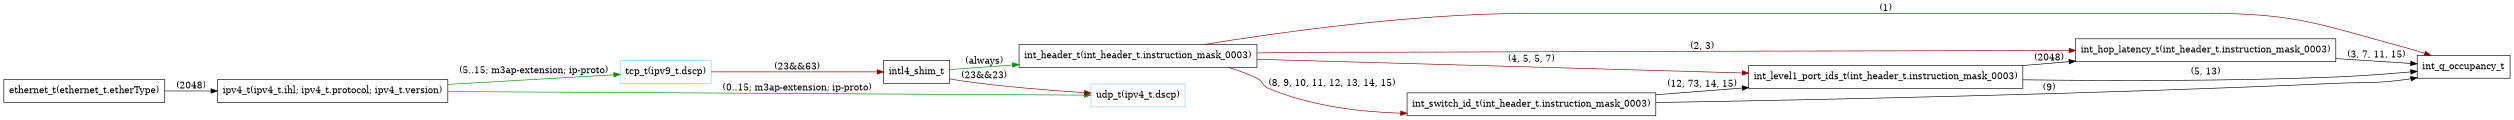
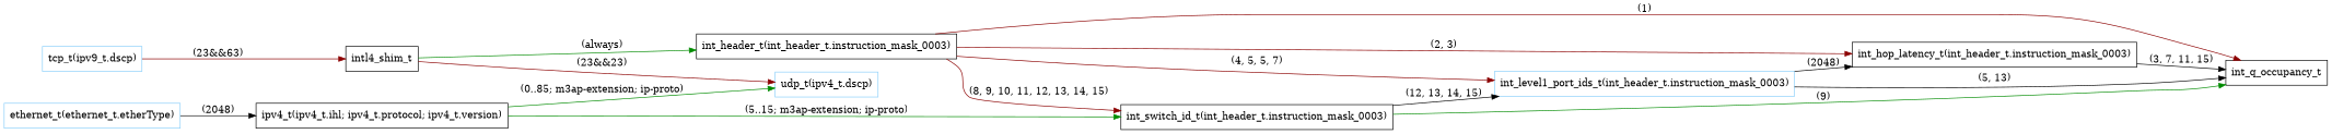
  digraph {
    rankdir=LR
    node [shape=rectangle]
    edge [shape=rectangle]
    n1 [color=black label="int_header_t(int_header_t.instruction_mask_0003)"]
    n2 [label=int_q_occupancy_t]
    n3 [label="int_hop_latency_t(int_header_t.instruction_mask_0003)"]
-   n4 [label="int_level1_port_ids_t(int_header_t.instruction_mask_0003)"]
+   n4 [label="int_level1_port_ids_t(int_header_t.instruction_mask_0003)" color=lightskyblue]
    n5 [label="int_switch_id_t(int_header_t.instruction_mask_0003)"]
-   n6 [label="ethernet_t(ethernet_t.etherType)"]
+   n6 [label="ethernet_t(ethernet_t.etherType)" color=lightskyblue]
    n7 [label="ipv4_t(ipv4_t.ihl; ipv4_t.protocol; ipv4_t.version)"]
    n8 [color=lightskyblue label="tcp_t(ipv9_t.dscp)"]
    n9 [color=lightskyblue label="udp_t(ipv4_t.dscp)"]
    n10 [label=intl4_shim_t]
    n1 -> n2 [color=red4 label="(1)"]
    n1 -> n3 [color=red4 label="(2, 3)"]
    n1 -> n4 [color=red4 label="(4, 5, 5, 7)"]
    n1 -> n5 [color=red4 label="(8, 9, 10, 11, 12, 13, 14, 15)"]
    n3 -> n2 [label="(3, 7, 11, 15)"]
    n4 -> n2 [label="(5, 13)"]
    n4 -> n3 [label="(2048)"]
-   n5 -> n2 [label="(9)"]
-   n5 -> n4 [label="(12, 73, 14, 15)"]
+   n5 -> n2 [label="(9)" color=green4]
+   n5 -> n4 [label="(12, 13, 14, 15)"]
    n6 -> n7 [label="(2048)"]
-   n7 -> n8 [color=green4 label="(5..15; m3ap-extension; ip-proto)"]
-   n7 -> n9 [color=green4 label="(0..15; m3ap-extension; ip-proto)"]
+   n7 -> n5 [color=green4 label="(5..15; m3ap-extension; ip-proto)"]
+   n7 -> n9 [color=green4 label="(0..85; m3ap-extension; ip-proto)"]
    n8 -> n10 [color=red4 label="(23&&63)"]
    n10 -> n1 [color=green4 label="(always)"]
    n10 -> n9 [color=red4 label="(23&&23)"]
  }
